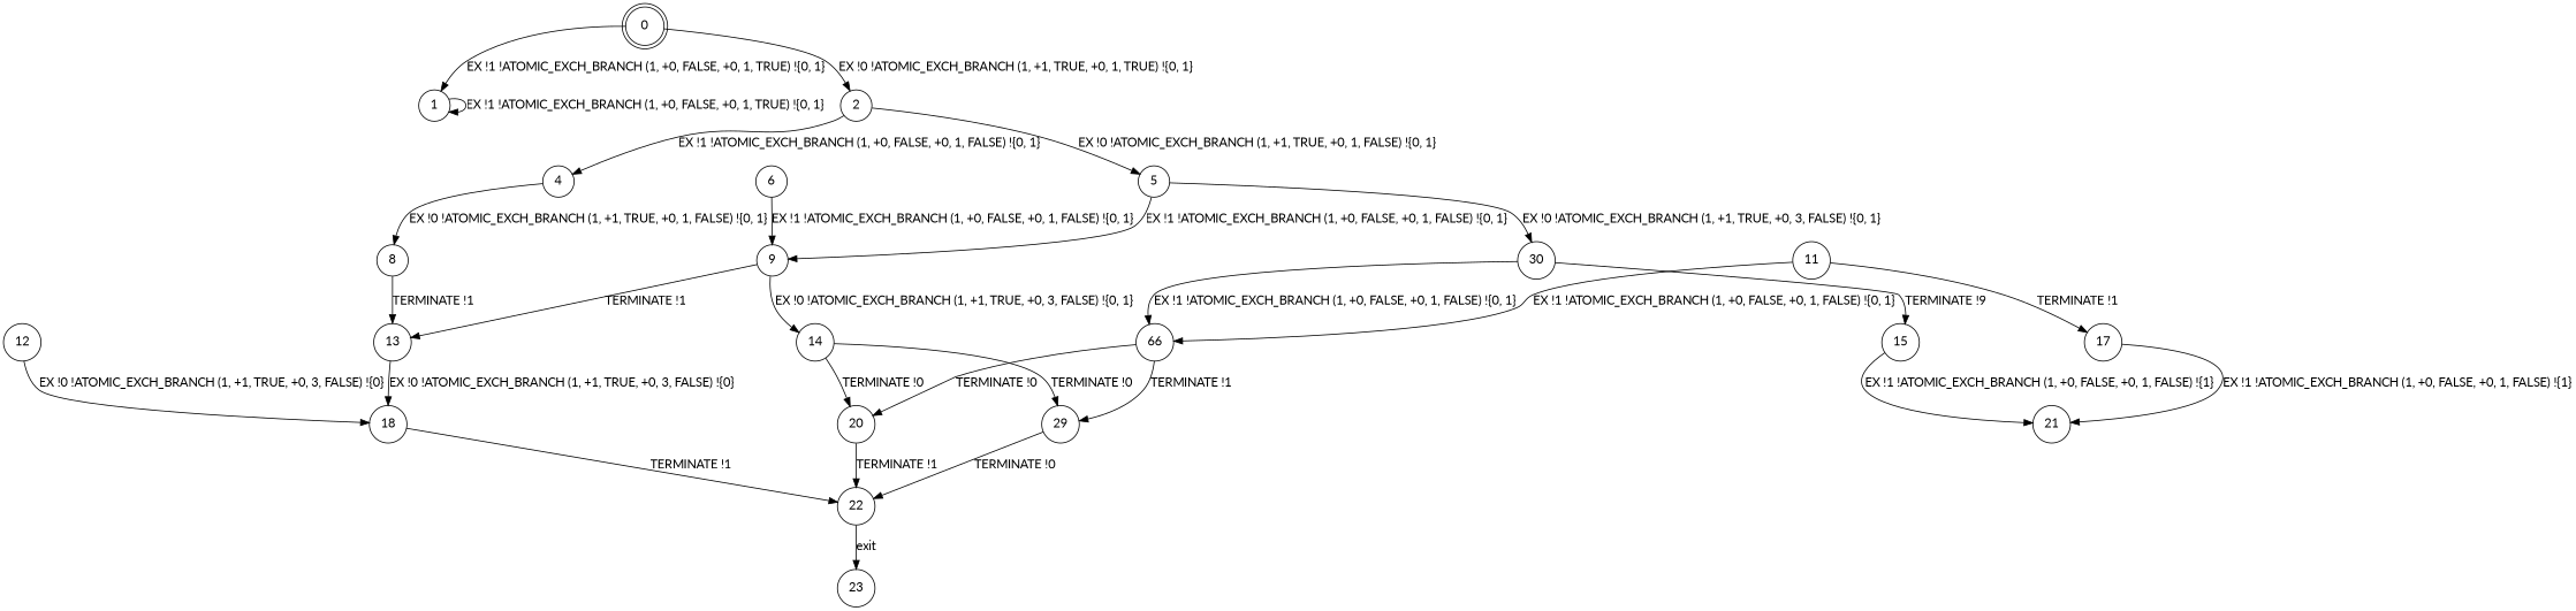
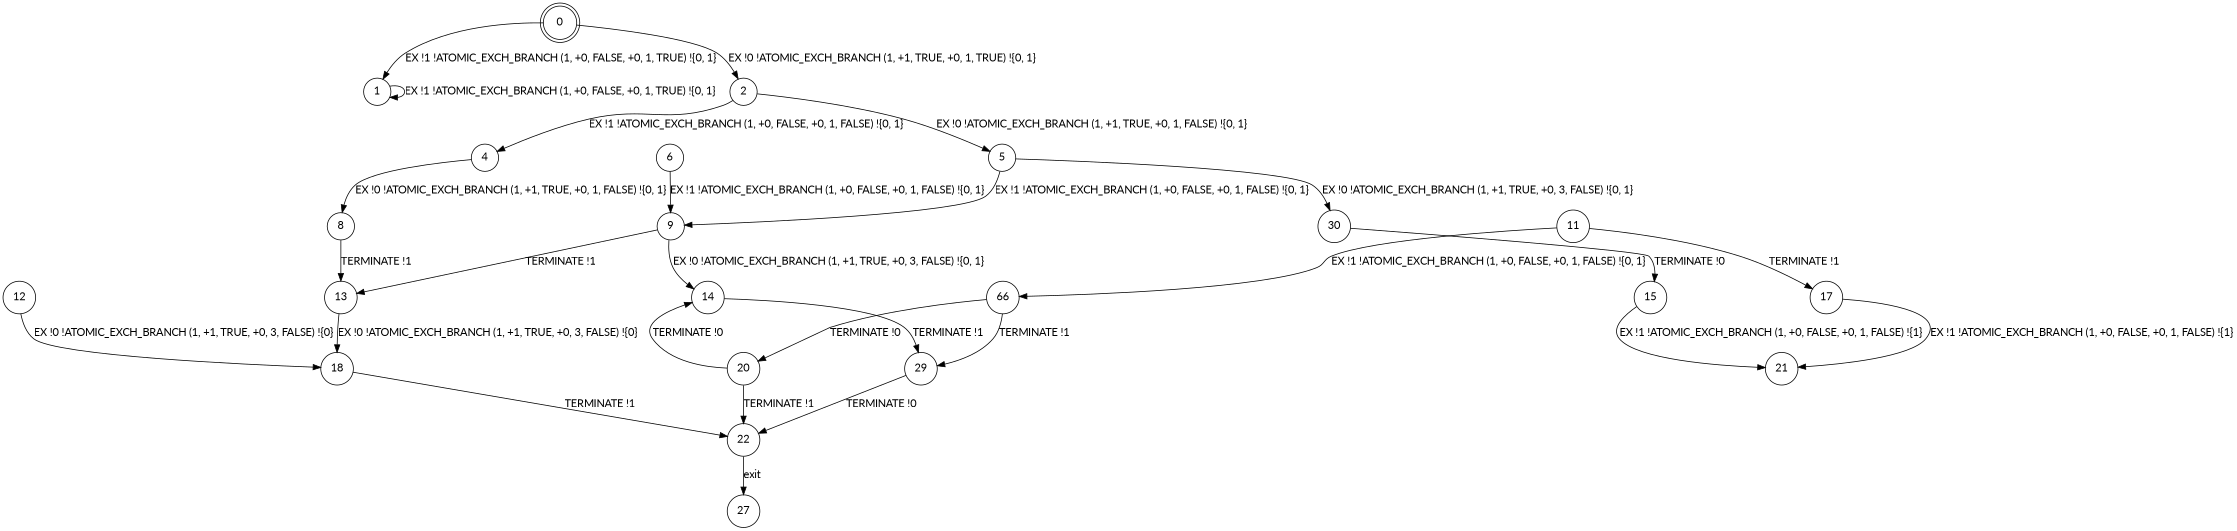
  digraph {
    fontname=Lato
    node [fontname=Lato shape=circle]
    edge [fontname=Lato]
    0 [peripheries=2]
    1
    2
    4
    5
    8
    9
    n8 [label=30]
    6
    13
    14
    15
    n13 [label=66]
    11
    17
    12
    18
    n18 [label=29]
    20
    21
    22
-   23
+   23 [label=27]
    0 -> 1 [label="EX !1 !ATOMIC_EXCH_BRANCH (1, +0, FALSE, +0, 1, TRUE) !{0, 1}"]
    0 -> 2 [label="EX !0 !ATOMIC_EXCH_BRANCH (1, +1, TRUE, +0, 1, TRUE) !{0, 1}"]
    1 -> 1 [label="EX !1 !ATOMIC_EXCH_BRANCH (1, +0, FALSE, +0, 1, TRUE) !{0, 1}"]
    2 -> 4 [label="EX !1 !ATOMIC_EXCH_BRANCH (1, +0, FALSE, +0, 1, FALSE) !{0, 1}"]
    2 -> 5 [label="EX !0 !ATOMIC_EXCH_BRANCH (1, +1, TRUE, +0, 1, FALSE) !{0, 1}"]
    4 -> 8 [label="EX !0 !ATOMIC_EXCH_BRANCH (1, +1, TRUE, +0, 1, FALSE) !{0, 1}"]
    5 -> 9 [label="EX !1 !ATOMIC_EXCH_BRANCH (1, +0, FALSE, +0, 1, FALSE) !{0, 1}"]
    5 -> n8 [label="EX !0 !ATOMIC_EXCH_BRANCH (1, +1, TRUE, +0, 3, FALSE) !{0, 1}"]
    8 -> 13 [label="TERMINATE !1"]
    9 -> 13 [label="TERMINATE !1"]
    9 -> 14 [label="EX !0 !ATOMIC_EXCH_BRANCH (1, +1, TRUE, +0, 3, FALSE) !{0, 1}"]
-   n8 -> 15 [label="TERMINATE !9"]
-   n8 -> n13 [label="EX !1 !ATOMIC_EXCH_BRANCH (1, +0, FALSE, +0, 1, FALSE) !{0, 1}"]
+   n8 -> 15 [label="TERMINATE !0"]
    6 -> 9 [label="EX !1 !ATOMIC_EXCH_BRANCH (1, +0, FALSE, +0, 1, FALSE) !{0, 1}"]
    13 -> 18 [label="EX !0 !ATOMIC_EXCH_BRANCH (1, +1, TRUE, +0, 3, FALSE) !{0}"]
-   14 -> n18 [label="TERMINATE !0"]
-   14 -> 20 [label="TERMINATE !0"]
+   14 -> n18 [label="TERMINATE !1"]
+   20 -> 14 [label="TERMINATE !0"]
    15 -> 21 [label="EX !1 !ATOMIC_EXCH_BRANCH (1, +0, FALSE, +0, 1, FALSE) !{1}"]
    n13 -> n18 [label="TERMINATE !1"]
    n13 -> 20 [label="TERMINATE !0"]
    11 -> n13 [label="EX !1 !ATOMIC_EXCH_BRANCH (1, +0, FALSE, +0, 1, FALSE) !{0, 1}"]
    11 -> 17 [label="TERMINATE !1"]
    17 -> 21 [label="EX !1 !ATOMIC_EXCH_BRANCH (1, +0, FALSE, +0, 1, FALSE) !{1}"]
    12 -> 18 [label="EX !0 !ATOMIC_EXCH_BRANCH (1, +1, TRUE, +0, 3, FALSE) !{0}"]
    18 -> 22 [label="TERMINATE !1"]
    n18 -> 22 [label="TERMINATE !0"]
    20 -> 22 [label="TERMINATE !1"]
    22 -> 23 [label=exit]
  }
